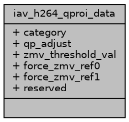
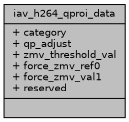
  digraph {
-   n1 [color=black fillcolor=grey75 fontcolor=black fontname=Helvetica fontsize=10 height=0.2 label="{iav_h264_qproi_data\n|+ category\l+ qp_adjust\l+ zmv_threshold_val\l+ force_zmv_ref0\l+ force_zmv_ref1\l+ reserved\l|}" shape=record style=filled width=0.4]
+   n1 [color=black fillcolor=grey75 fontcolor=black fontname=Helvetica fontsize=10 height=0.2 label="{iav_h264_qproi_data\n|+ category\l+ qp_adjust\l+ zmv_threshold_val\l+ force_zmv_ref0\l+ force_zmv_val1\l+ reserved\l|}" shape=record style=filled width=0.4]
  }
